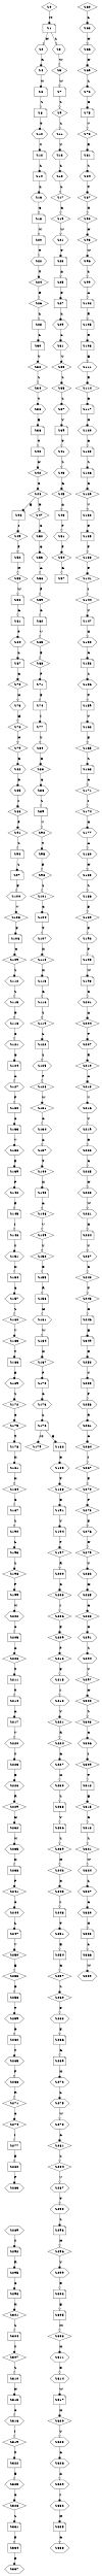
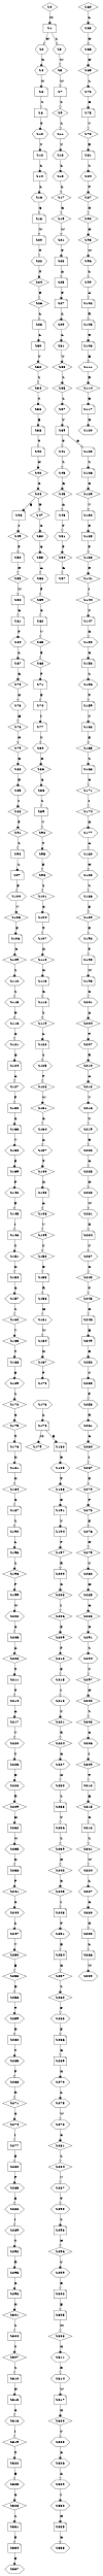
  strict digraph {
    node [shape=note]
    edge [arrowhead=dot]
    S0 [shape=diamond]
    S1
    S2 [shape=hexagon]
    S3 [shape=hexagon]
    S4 [shape=hexagon]
    S5 [shape=diamond]
    S6
    S7
    S8
    S9 [shape=diamond]
    S10 [shape=hexagon]
    S11 [shape=hexagon]
    S12
    S13 [shape=hexagon]
    S14
    S15 [shape=hexagon]
    S16 [shape=hexagon]
    S17 [shape=diamond]
    S18
    S19 [shape=diamond]
    S20
    S21 [shape=hexagon]
    S22 [shape=hexagon]
    S23
    S24 [shape=diamond]
    S25
    S26 [shape=diamond]
    S27
    S28
    S29 [shape=hexagon]
    S30
    S31 [shape=hexagon]
    S32 [shape=diamond]
    S33 [shape=diamond]
    S34 [shape=diamond]
    S35 [shape=diamond]
    S36 [shape=hexagon]
    S37 [shape=hexagon]
    S38
    S39
    S40
    S41 [shape=hexagon]
    S42 [shape=diamond]
    S43 [shape=hexagon]
    S44 [shape=diamond]
    S45 [shape=diamond]
    S46
    S47 [shape=diamond]
    S48
    S49 [shape=diamond]
    S50 [shape=hexagon]
    S51 [shape=hexagon]
    S52
    S53 [shape=hexagon]
    S54 [shape=diamond]
    S55 [shape=diamond]
    S56 [shape=hexagon]
    S57
    S58
    S59 [shape=diamond]
    S61
    S62
    S60 [shape=diamond]
    S63 [shape=hexagon]
    S64 [shape=hexagon]
    S65 [shape=diamond]
    S66 [shape=hexagon]
    S67
    S68 [shape=diamond]
    S69 [shape=diamond]
    S70 [shape=diamond]
    S71
    S72 [shape=hexagon]
    S73 [shape=hexagon]
    S74
    S75
    S76 [shape=diamond]
    S77
    S78 [shape=diamond]
    S79 [shape=diamond]
    S80 [shape=hexagon]
    S81
    S82 [shape=hexagon]
    S83 [shape=diamond]
    S84 [shape=hexagon]
    S85 [shape=hexagon]
    S86 [shape=hexagon]
    S87 [shape=diamond]
    S88 [shape=diamond]
    S89
    S90 [shape=diamond]
    S91 [shape=diamond]
    S92 [shape=diamond]
    S93 [shape=diamond]
    S94
    S95 [shape=hexagon]
    S96 [shape=hexagon]
    S97
    S98 [shape=diamond]
    S99 [shape=hexagon]
    S100 [shape=hexagon]
    S101 [shape=diamond]
    S102
    S103 [shape=diamond]
    S104
    S105
    S106
    S107 [shape=hexagon]
    S108
    S109 [shape=diamond]
    S110 [shape=diamond]
    S111 [shape=hexagon]
    S112 [shape=hexagon]
    S113
    S114 [shape=diamond]
    S115 [shape=hexagon]
    S116
    S117
    S118 [shape=hexagon]
    S119 [shape=diamond]
    S120 [shape=hexagon]
    S121 [shape=hexagon]
    S122
    S123
    S124
    S125 [shape=hexagon]
    S126
    S127 [shape=hexagon]
    S128 [shape=diamond]
    S129 [shape=diamond]
    S130
    S131 [shape=diamond]
    S132
    S133
    S134 [shape=hexagon]
    S135
    S136 [shape=hexagon]
    S137 [shape=hexagon]
    S138 [shape=diamond]
    S139
    S140 [shape=diamond]
    S141 [shape=diamond]
    S142 [shape=hexagon]
    S143
    S144 [shape=diamond]
    S145
    S146 [shape=diamond]
    S147
    S148
    S149 [shape=diamond]
    S150 [shape=hexagon]
    S151 [shape=hexagon]
    S152 [shape=diamond]
    S153
    S154
    S155
    S156 [shape=hexagon]
    S157 [shape=hexagon]
    S158
    S159
    S160 [shape=diamond]
    S161 [shape=hexagon]
    S162
    S163 [shape=diamond]
    S164
    S165 [shape=diamond]
    S166
    S167 [shape=diamond]
    S168
    S169 [shape=hexagon]
    S170
    S171 [shape=diamond]
    S172 [shape=diamond]
    S173 [shape=hexagon]
    S174 [shape=diamond]
    S175 [shape=diamond]
    S176
    S177 [shape=hexagon]
    S178
    S179 [shape=diamond]
    S182
    S180 [shape=hexagon]
    S181
    S183 [shape=hexagon]
    S184 [shape=diamond]
    S185 [shape=hexagon]
    S186 [shape=hexagon]
    S187
    S188 [shape=diamond]
    S189 [shape=diamond]
    S190
    S191
    S192 [shape=hexagon]
    S193
    S194
    S195
    S196 [shape=diamond]
    S197 [shape=diamond]
    S198
    S199
    S200
    S201 [shape=hexagon]
    S202 [shape=hexagon]
    S203 [shape=diamond]
    S204 [shape=diamond]
    S205
    S206 [shape=diamond]
    S207 [shape=hexagon]
    S208 [shape=diamond]
    S209 [shape=diamond]
    S210 [shape=diamond]
    S211
    S212 [shape=diamond]
    S213 [shape=diamond]
    S214
    S215 [shape=hexagon]
    S216 [shape=hexagon]
    S217
    S218 [shape=hexagon]
    S219 [shape=hexagon]
    S220 [shape=hexagon]
    S221 [shape=diamond]
    S222 [shape=hexagon]
    S223
    S224 [shape=diamond]
    S225 [shape=hexagon]
    S226 [shape=hexagon]
    S227 [shape=hexagon]
    S228 [shape=hexagon]
    S229 [shape=diamond]
    S230 [shape=hexagon]
    S231 [shape=hexagon]
    S232
    S233
    S234
    S235 [shape=hexagon]
    S236
    S237 [shape=hexagon]
    S238
    S239 [shape=diamond]
    S240 [shape=diamond]
    S241 [shape=diamond]
    S242 [shape=diamond]
    S243 [shape=diamond]
    S244 [shape=hexagon]
    S245 [shape=diamond]
    S246
    S247
    S248
    n250 [label=S349]
    S250 [shape=diamond]
    S251 [shape=hexagon]
    S252 [shape=hexagon]
    S253 [shape=diamond]
    S254
    S255
    S256
    S257 [shape=diamond]
    S258 [shape=hexagon]
    S259 [shape=hexagon]
    S260 [shape=diamond]
    S261 [shape=hexagon]
    S262
    S263 [shape=hexagon]
    S264 [shape=diamond]
    S265 [shape=hexagon]
    S266
    S267 [shape=diamond]
    S268 [shape=hexagon]
    S269
    S270 [shape=diamond]
    S271 [shape=diamond]
    S272 [shape=hexagon]
    S273 [shape=diamond]
    S274 [shape=diamond]
    S275 [shape=hexagon]
    S276 [shape=hexagon]
    S277
    S278 [shape=hexagon]
    S279 [shape=diamond]
    S280
    S281 [shape=diamond]
    S282 [shape=hexagon]
    S283 [shape=hexagon]
    S284 [shape=diamond]
    S285 [shape=hexagon]
+   S286 [shape=hexagon]
    S287 [shape=hexagon]
    S288 [shape=diamond]
    S289 [shape=hexagon]
    S290 [shape=hexagon]
    S291 [shape=hexagon]
    S292
    S293
    S294 [shape=hexagon]
    S295
    S296 [shape=diamond]
    S297 [shape=diamond]
    S298
    S299 [shape=hexagon]
    S300 [shape=diamond]
    S301 [shape=diamond]
    S302
    S303 [shape=diamond]
    S304
    S305
    S306 [shape=hexagon]
    S307 [shape=diamond]
    S308 [shape=diamond]
    S309 [shape=diamond]
    S310
    S311 [shape=hexagon]
    S312
    S313
    S314 [shape=hexagon]
    S315 [shape=diamond]
    S316 [shape=hexagon]
    S317
    S318
    S319 [shape=diamond]
    S320 [shape=diamond]
    S321 [shape=diamond]
    S322
    S323 [shape=hexagon]
    S324 [shape=hexagon]
    S325 [shape=hexagon]
    S326 [shape=hexagon]
    S327 [shape=hexagon]
    S328 [shape=diamond]
    S329 [shape=hexagon]
    S330 [shape=hexagon]
    S331
    S332 [shape=hexagon]
    S333
    S334
    S335
    n337 [label=S366]
    S337 [shape=hexagon]
    S338 [shape=hexagon]
    S339 [shape=hexagon]
    S0 -> S1 [label=M]
    S1 -> S2 [arrowhead=onormal label=N]
    S1 -> S3 [arrowhead=onormal label=S]
    S2 -> S4 [label=R]
    S3 -> S5 [arrowhead=onormal label=W]
    S4 -> S6 [label=W]
    S5 -> S7 [arrowhead=onormal label=W]
    S6 -> S8 [arrowhead=onormal label=S]
    S7 -> S9 [arrowhead=onormal label=S]
    S8 -> S10 [label=T]
    S9 -> S11 [arrowhead=onormal label=S]
    S10 -> S12 [label=Y]
    S11 -> S13 [label=Y]
    S12 -> S14 [label=L]
    S13 -> S15 [label=L]
    S14 -> S16 [label=L]
    S15 -> S17 [arrowhead=onormal label=L]
    S16 -> S18 [arrowhead=onormal label=G]
    S17 -> S19 [arrowhead=onormal label=G]
    S18 -> S20 [arrowhead=onormal label=W]
    S19 -> S21 [arrowhead=onormal label=W]
    S20 -> S22 [arrowhead=onormal label=T]
    S21 -> S23 [label=T]
    S22 -> S24 [label=T]
    S23 -> S25 [arrowhead=onormal label=A]
    S24 -> S26 [arrowhead=onormal label=F]
    S25 -> S27 [label=F]
    S26 -> S28 [arrowhead=onormal label=L]
    S27 -> S29 [label=L]
    S28 -> S30 [label=L]
    S29 -> S31 [label=L]
    S30 -> S32 [label=Y]
    S31 -> S33 [label=Y]
    S32 -> S34 [arrowhead=onormal label=S]
    S33 -> S35 [label=S]
    S34 -> S36 [label=Y]
    S35 -> S37 [label=S]
    S36 -> S38 [label=E]
    S37 -> S39 [label=Y]
    S38 -> S40 [arrowhead=onormal label=T]
    S39 -> S41 [arrowhead=onormal label=T]
    S40 -> S42 [label=N]
    S41 -> S43 [arrowhead=onormal label=S]
    S42 -> S44 [label=G]
    S43 -> S45 [label=G]
    S44 -> S46 [label=E]
    S44 -> S47 [arrowhead=onormal label=D]
    S45 -> S48 [arrowhead=onormal label=A]
    S46 -> S49 [label=I]
    S47 -> S50 [label=G]
    S48 -> S51 [arrowhead=onormal label=P]
    S49 -> S52 [arrowhead=onormal label=P]
    S50 -> S53 [label=Q]
    S51 -> S54 [label=P]
    S52 -> S55 [arrowhead=onormal label=N]
    S53 -> S56 [arrowhead=onormal label=A]
    S54 -> S57 [arrowhead=onormal label=G]
    S55 -> S58 [arrowhead=onormal label=W]
    S56 -> S59 [arrowhead=onormal label=P]
    S58 -> S61 [arrowhead=onormal label=G]
    S59 -> S62 [arrowhead=onormal label=C]
    S61 -> S64 [label=P]
    S62 -> S65 [arrowhead=onormal label=V]
    S60 -> S63 [label=L]
    S63 -> S66 [arrowhead=onormal label=N]
    S64 -> S67 [label=L]
    S65 -> S68 [arrowhead=onormal label=F]
    S66 -> S69 [label=N]
    S67 -> S70 [label=G]
    S68 -> S71 [label=P]
    S69 -> S72 [label=S]
    S70 -> S73 [arrowhead=onormal label=K]
    S71 -> S74 [arrowhead=onormal label=F]
    S72 -> S75 [label=Q]
    S73 -> S76 [arrowhead=onormal label=H]
    S74 -> S77 [label=I]
    S75 -> S78 [arrowhead=onormal label=V]
    S76 -> S79 [arrowhead=onormal label=N]
    S77 -> S80 [arrowhead=onormal label=Y]
    S78 -> S81 [label=R]
    S79 -> S82 [label=Q]
    S80 -> S83 [label=K]
    S81 -> S84 [label=S]
    S82 -> S85 [label=D]
    S83 -> S86 [label=G]
    S84 -> S87 [label=T]
    S85 -> S88 [label=I]
    S86 -> S89 [arrowhead=onormal label=S]
    S87 -> S90 [arrowhead=onormal label=K]
    S88 -> S91 [label=P]
    S89 -> S92 [arrowhead=onormal label=V]
    S90 -> S93 [label=N]
    S91 -> S94 [arrowhead=onormal label=S]
    S92 -> S95 [label=Y]
    S93 -> S96 [label=W]
    S94 -> S97 [label=S]
    S95 -> S98 [arrowhead=onormal label=F]
    S96 -> S99 [arrowhead=onormal label=L]
    S97 -> S100 [arrowhead=onormal label=F]
    S98 -> S101 [arrowhead=onormal label=S]
    S99 -> S102 [arrowhead=onormal label=A]
    S100 -> S103 [label=V]
    S101 -> S104 [label=C]
    S102 -> S105 [arrowhead=onormal label=R]
    S103 -> S106 [label=F]
    S104 -> S107 [arrowhead=onormal label=T]
    S105 -> S108 [label=R]
    S106 -> S109 [label=C]
    S107 -> S110 [label=K]
    S108 -> S111 [arrowhead=onormal label=E]
    S109 -> S112 [label=S]
    S110 -> S113 [label=K]
    S111 -> S114 [label=R]
    S112 -> S115 [arrowhead=onormal label=S]
    S113 -> S116 [arrowhead=onormal label=G]
    S114 -> S117 [label=D]
    S115 -> S118 [arrowhead=onormal label=D]
    S116 -> S119 [arrowhead=onormal label=S]
    S117 -> S120 [label=K]
    S118 -> S121 [arrowhead=onormal label=G]
    S119 -> S122 [label=L]
-   S120 -> S123 [arrowhead=onormal label=D]
+   S39 -> S123 [arrowhead=onormal label=D]
    S121 -> S124 [label=Q]
    S122 -> S125 [arrowhead=onormal label=S]
    S123 -> S126 [label=S]
    S124 -> S127 [arrowhead=onormal label=A]
    S125 -> S128 [arrowhead=onormal label=P]
    S126 -> S129 [label=C]
    S127 -> S130 [arrowhead=onormal label=P]
    S128 -> S131 [label=W]
    S129 -> S132 [arrowhead=onormal label=V]
    S130 -> S133 [label=C]
    S131 -> S134 [arrowhead=onormal label=C]
    S132 -> S135 [label=F]
    S133 -> S136 [label=V]
    S134 -> S137 [arrowhead=onormal label=A]
    S135 -> S138 [arrowhead=onormal label=P]
    S136 -> S139 [label=F]
    S137 -> S140 [label=T]
    S138 -> S141 [label=F]
    S139 -> S142 [label=P]
    S140 -> S143 [label=K]
    S141 -> S144 [arrowhead=onormal label=I]
    S142 -> S145 [arrowhead=onormal label=F]
    S143 -> S146 [arrowhead=onormal label=A]
    S144 -> S147 [label=Y]
    S145 -> S148 [arrowhead=onormal label=I]
    S146 -> S149 [arrowhead=onormal label=V]
    S147 -> S150 [arrowhead=onormal label=K]
    S148 -> S151 [label=Y]
    S149 -> S152 [arrowhead=onormal label=Y]
    S150 -> S153 [label=G]
    S151 -> S154 [arrowhead=onormal label=K]
    S152 -> S155 [arrowhead=onormal label=D]
    S153 -> S156 [label=S]
    S154 -> S157 [label=G]
    S155 -> S158 [arrowhead=onormal label=R]
    S156 -> S159 [arrowhead=onormal label=T]
    S157 -> S160 [arrowhead=onormal label=S]
    S158 -> S161 [arrowhead=onormal label=H]
    S159 -> S162 [label=Y]
    S160 -> S163 [label=V]
    S161 -> S164 [arrowhead=onormal label=W]
    S162 -> S165 [arrowhead=onormal label=F]
    S163 -> S166 [label=Y]
    S164 -> S167 [label=K]
    S165 -> S168 [label=S]
    S166 -> S169 [label=F]
    S167 -> S170 [label=P]
    S168 -> S171 [arrowhead=onormal label=C]
    S169 -> S172 [label=S]
-   S170 -> S173 [label=C]
    S171 -> S174 [arrowhead=onormal label=I]
    S172 -> S175 [label=C]
    S173 -> S176 [label=L]
    S174 -> S177 [label=K]
    S175 -> S178 [label=T]
    S176 -> S179 [label=M]
    S176 -> S182 [label=E]
    S177 -> S180 [arrowhead=onormal label=A]
    S178 -> S181 [label=K]
    S182 -> S185 [label=D]
    S180 -> S183 [arrowhead=onormal label=N]
    S181 -> S184 [arrowhead=onormal label=K]
    S183 -> S186 [arrowhead=onormal label=S]
    S184 -> S187 [arrowhead=onormal label=G]
    S185 -> S188 [label=T]
    S186 -> S189 [arrowhead=onormal label=F]
    S187 -> S190 [arrowhead=onormal label=S]
    S188 -> S191 [label=D]
    S189 -> S192 [arrowhead=onormal label=F]
    S190 -> S193 [label=L]
    S191 -> S194 [label=Y]
    S192 -> S195 [arrowhead=onormal label=P]
    S193 -> S196 [label=S]
    S194 -> S197 [label=P]
    S195 -> S198 [label=W]
    S196 -> S199 [label=P]
    S197 -> S200 [arrowhead=onormal label=R]
    S198 -> S201 [arrowhead=onormal label=C]
    S199 -> S202 [label=W]
    S200 -> S203 [label=C]
    S201 -> S204 [label=A]
    S202 -> S205 [arrowhead=onormal label=C]
    S203 -> S206 [arrowhead=onormal label=I]
    S204 -> S207 [label=T]
    S205 -> S208 [label=A]
    S206 -> S209 [label=F]
    S207 -> S210 [label=R]
    S208 -> S211 [label=T]
    S209 -> S212 [label=P]
    S210 -> S213 [label=A]
    S211 -> S214 [arrowhead=onormal label=T]
    S212 -> S215 [arrowhead=onormal label=F]
    S213 -> S216 [label=V]
    S214 -> S217 [label=A]
    S215 -> S218 [arrowhead=onormal label=I]
    S216 -> S219 [arrowhead=onormal label=Y]
    S217 -> S220 [arrowhead=onormal label=V]
    S218 -> S221 [label=Y]
    S219 -> S222 [arrowhead=onormal label=D]
    S220 -> S223 [label=Y]
    S221 -> S224 [arrowhead=onormal label=R]
    S222 -> S225 [arrowhead=onormal label=G]
    S223 -> S226 [label=D]
    S224 -> S227 [label=G]
    S225 -> S228 [arrowhead=onormal label=N]
    S226 -> S229 [label=R]
    S227 -> S230 [arrowhead=onormal label=K]
    S228 -> S231 [arrowhead=onormal label=W]
    S229 -> S232 [label=H]
    S230 -> S233 [arrowhead=onormal label=S]
    S231 -> S234 [arrowhead=onormal label=K]
    S232 -> S235 [label=W]
    S233 -> S236 [arrowhead=onormal label=Y]
    S234 -> S237 [arrowhead=onormal label=Y]
    S235 -> S238 [arrowhead=onormal label=K]
    S236 -> S239 [arrowhead=onormal label=S]
    S237 -> S240 [arrowhead=onormal label=C]
    S238 -> S241 [label=P]
    S239 -> S242 [arrowhead=onormal label=N]
    S240 -> S243 [arrowhead=onormal label=T]
    S241 -> S244 [label=C]
    S242 -> S245 [label=C]
    S243 -> S246 [arrowhead=onormal label=K]
    S244 -> S247 [label=L]
    S245 -> S248 [arrowhead=onormal label=I]
    S246 -> n250 [label=E]
    S247 -> S250 [label=V]
    S248 -> S251 [label=T]
    n250 -> S252 [label=D]
    S250 -> S253 [arrowhead=onormal label=E]
    S251 -> S254 [arrowhead=onormal label=E]
    S252 -> S255 [label=Y]
    S253 -> S256 [arrowhead=onormal label=D]
    S254 -> S257 [arrowhead=onormal label=G]
    S255 -> S258 [arrowhead=onormal label=P]
    S256 -> S259 [label=T]
    S257 -> S260 [label=S]
    S258 -> S261 [label=R]
    S259 -> S262 [arrowhead=onormal label=D]
    S260 -> S263 [arrowhead=onormal label=F]
    S261 -> S264 [label=C]
    S262 -> S265 [label=Y]
    S263 -> S266 [arrowhead=onormal label=F]
    S264 -> S267 [arrowhead=onormal label=I]
    S265 -> S268 [arrowhead=onormal label=P]
    S266 -> S269 [arrowhead=onormal label=G]
    S267 -> S270 [arrowhead=onormal label=F]
    S268 -> S271 [arrowhead=onormal label=R]
    S269 -> S272 [label=K]
    S270 -> S273 [label=P]
    S271 -> S274 [label=C]
    S272 -> S275 [label=L]
    S273 -> S276 [arrowhead=onormal label=F]
    S274 -> S277 [arrowhead=onormal label=I]
    S275 -> S278 [arrowhead=onormal label=W]
    S276 -> S279 [arrowhead=onormal label=N]
    S277 -> S280 [arrowhead=onormal label=F]
    S278 -> S281 [label=C]
    S279 -> S282 [label=Y]
    S280 -> S283 [label=P]
    S281 -> S284 [arrowhead=onormal label=S]
    S282 -> S285 [label=H]
+   S283 -> S286 [arrowhead=onormal label=F]
    S284 -> S287 [arrowhead=onormal label=V]
    S285 -> S288 [label=G]
+   S286 -> S289 [arrowhead=onormal label=I]
    S287 -> S290 [arrowhead=onormal label=T]
    S288 -> S291 [label=K]
    S289 -> S292 [label=Y]
    S290 -> S293 [label=S]
    S291 -> S294 [label=S]
    S292 -> S295 [label=R]
    S293 -> S296 [arrowhead=onormal label=N]
    S294 -> S297 [arrowhead=onormal label=Y]
    S295 -> S298 [label=G]
    S296 -> S299 [label=Y]
    S297 -> S300 [label=N]
    S298 -> S301 [label=K]
    S299 -> S302 [arrowhead=onormal label=D]
    S300 -> S303 [arrowhead=onormal label=S]
    S301 -> S304 [arrowhead=onormal label=S]
    S302 -> S305 [arrowhead=onormal label=E]
    S303 -> S306 [label=C]
    S304 -> S307 [label=Y]
    S305 -> S308 [arrowhead=onormal label=M]
    S306 -> S309 [label=I]
    S307 -> S310 [arrowhead=onormal label=S]
    S308 -> S311 [label=K]
    S309 -> S312 [arrowhead=onormal label=T]
    S310 -> S313 [label=N]
    S311 -> S314 [arrowhead=onormal label=D]
    S312 -> S315 [label=E]
    S313 -> S316 [arrowhead=onormal label=C]
    S314 -> S317 [label=W]
    S315 -> S318 [arrowhead=onormal label=G]
    S316 -> S319 [arrowhead=onormal label=I]
    S317 -> S320 [label=K]
    S318 -> S321 [arrowhead=onormal label=S]
    S319 -> S322 [label=T]
    S320 -> S323 [arrowhead=onormal label=Y]
    S321 -> S324 [arrowhead=onormal label=W]
    S322 -> S325 [arrowhead=onormal label=E]
    S323 -> S326 [label=C]
    S324 -> S327 [label=L]
    S325 -> S328 [label=G]
    S326 -> S329 [arrowhead=onormal label=A]
    S327 -> S330 [label=G]
    S328 -> S331 [label=S]
    S329 -> S332 [label=I]
    S330 -> S333 [arrowhead=onormal label=K]
    S331 -> S334 [arrowhead=onormal label=F]
    S332 -> S335 [label=N]
    S333 -> n337 [arrowhead=onormal label=L]
    S334 -> S337 [label=F]
    S335 -> S338 [arrowhead=onormal label=G]
    n337 -> S339 [label=W]
  }
